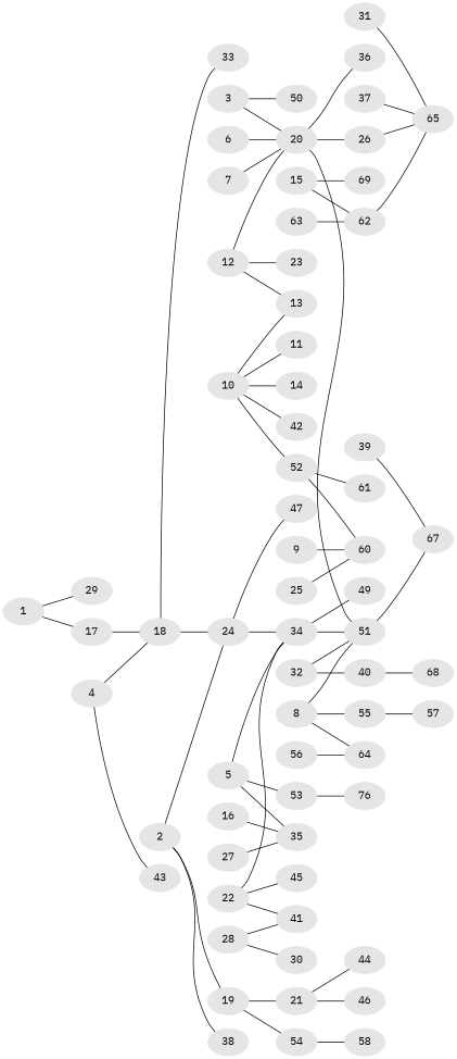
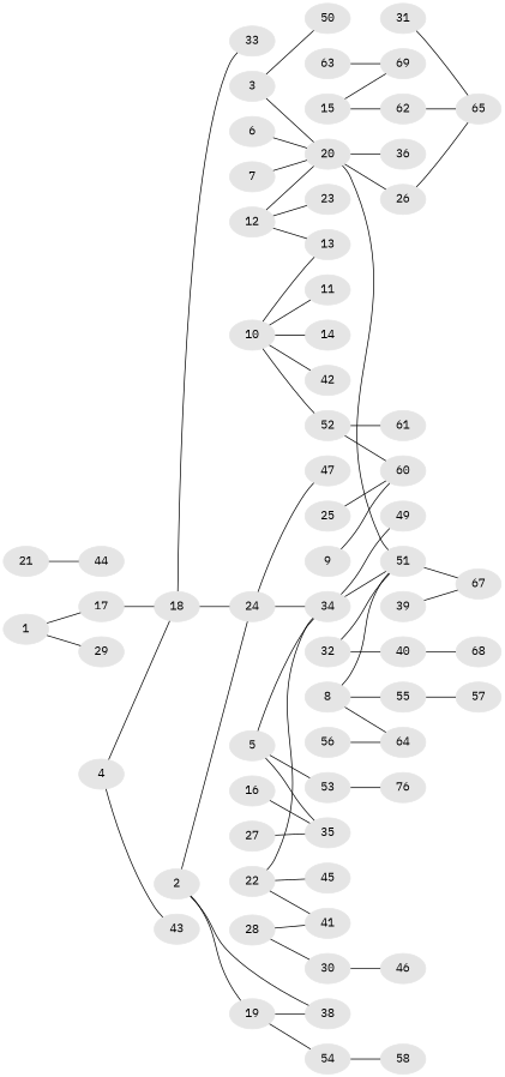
  graph {
    fontname="IBM Plex Mono"
    rankdir=LR
    node [color=gray90 fontname="IBM Plex Mono" style=filled]
    edge [fontname="IBM Plex Mono" weight=1.0]
    1
    17
    29
    18
    2
    19
    24
    38
    21
    54
    34
    47
    3
    20
    50
    51
    26
    36
    4
    43
    33
    5
    35
    53
    49
    n26 [label=76]
    6
    7
    8
    55
    64
    67
    57
    9
    60
    10
    11
    13
    14
    42
    52
    61
    12
    23
    15
    62
    69
    65
    16
    44
    58
    22
    41
    45
    25
    27
    28
    30
    46
    31
    32
    40
    68
-   37
    39
    56
    63
    1 -- 17
    1 -- 29
    17 -- 18
    18 -- 24
    18 -- 33
    2 -- 19
    2 -- 24
    2 -- 38
-   19 -- 21
+   19 -- 38
    19 -- 54
    24 -- 34
    24 -- 47
    21 -- 44
    54 -- 58
    34 -- 51
    34 -- 49
    3 -- 20
    3 -- 50
    20 -- 51
    20 -- 26
    20 -- 36
    51 -- 67
    26 -- 65
    4 -- 18
    4 -- 43
    5 -- 34
    5 -- 35
    5 -- 53
    53 -- n26
    6 -- 20
    7 -- 20
    8 -- 51
    8 -- 55
    8 -- 64
    55 -- 57
    9 -- 60
    10 -- 11
    10 -- 13
    10 -- 14
    10 -- 42
    10 -- 52
    52 -- 60
    52 -- 61
    12 -- 20
    12 -- 13
    12 -- 23
    15 -- 62
    15 -- 69
    62 -- 65
    16 -- 35
    22 -- 34
    22 -- 41
    22 -- 45
    25 -- 60
    27 -- 35
    28 -- 41
    28 -- 30
-   21 -- 46
+   30 -- 46
    31 -- 65
    32 -- 51
    32 -- 40
    40 -- 68
-   37 -- 65
    39 -- 67
    56 -- 64
-   63 -- 62
+   63 -- 69
  }
